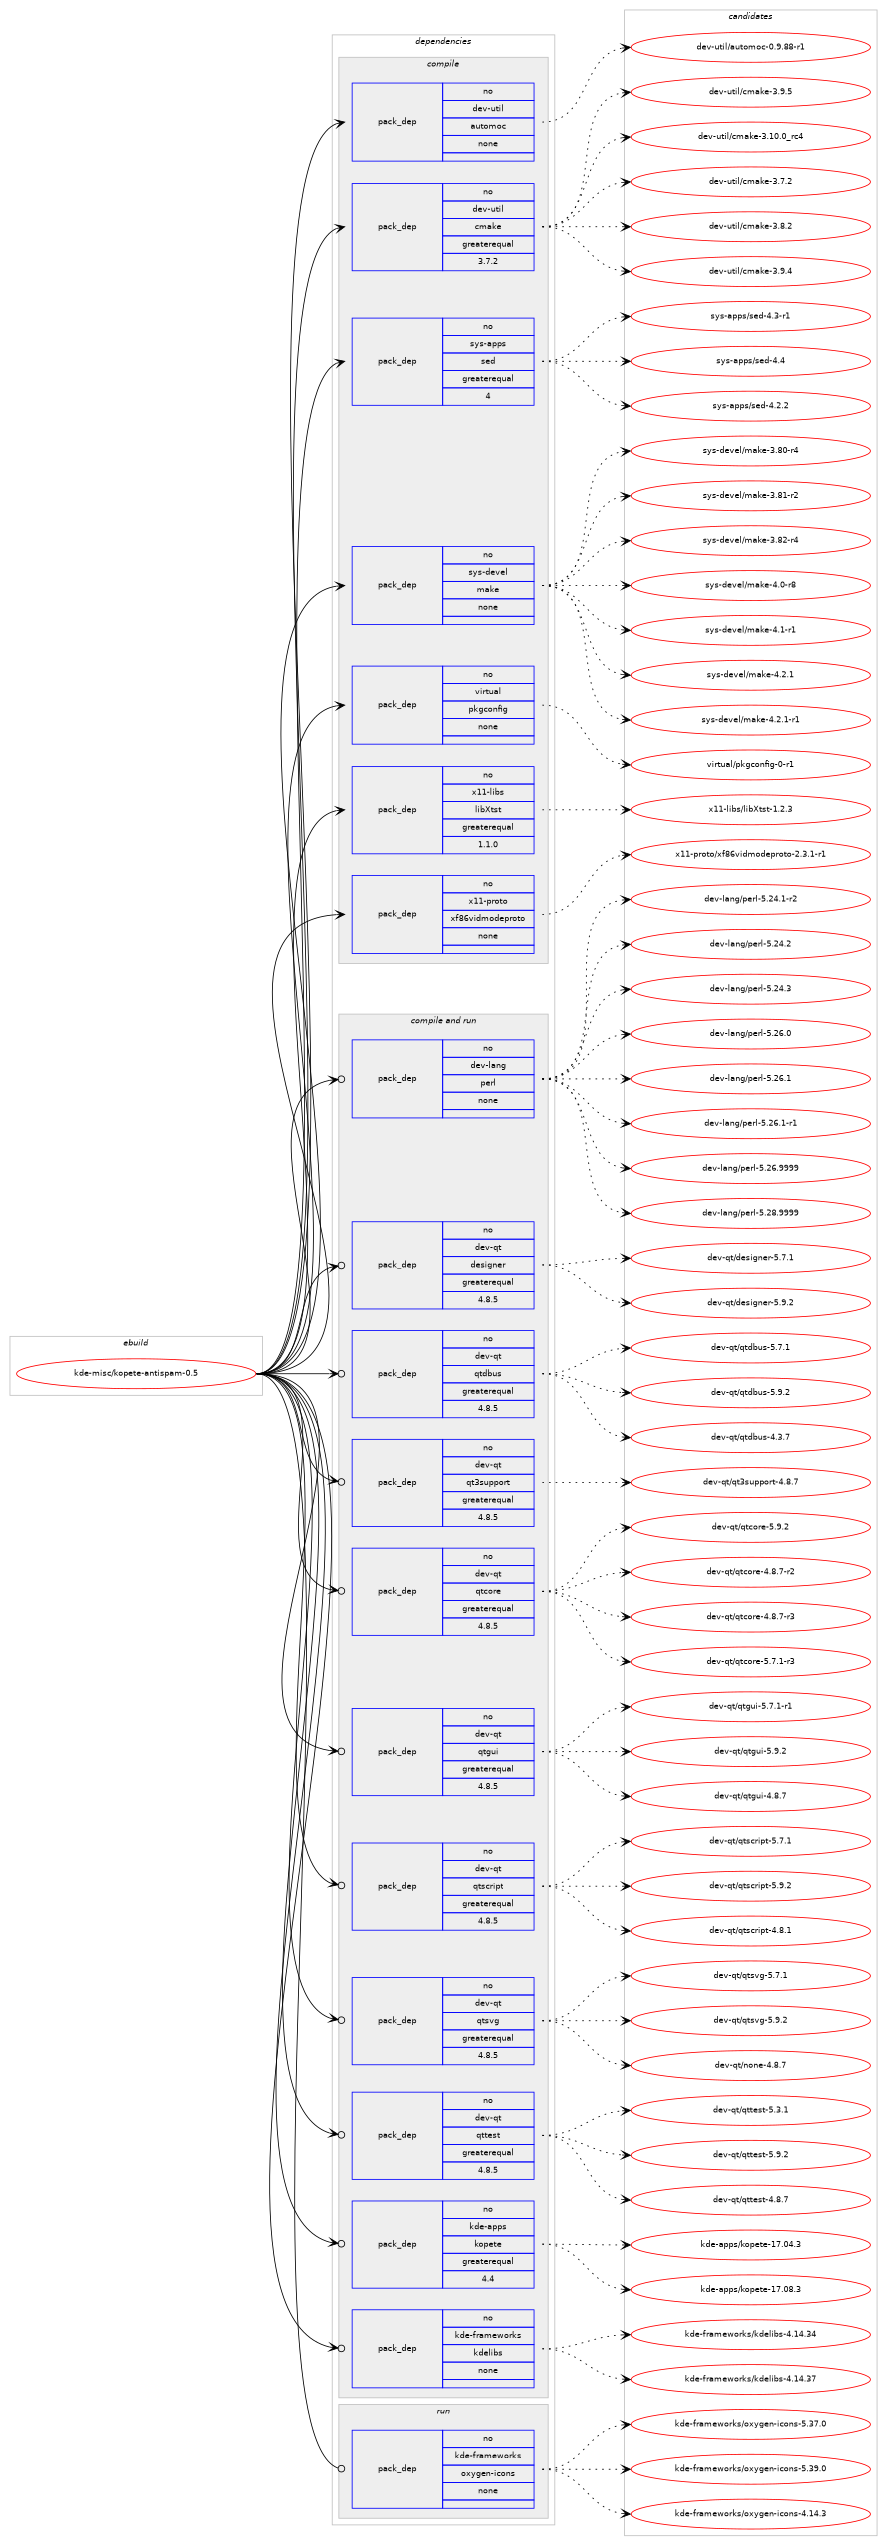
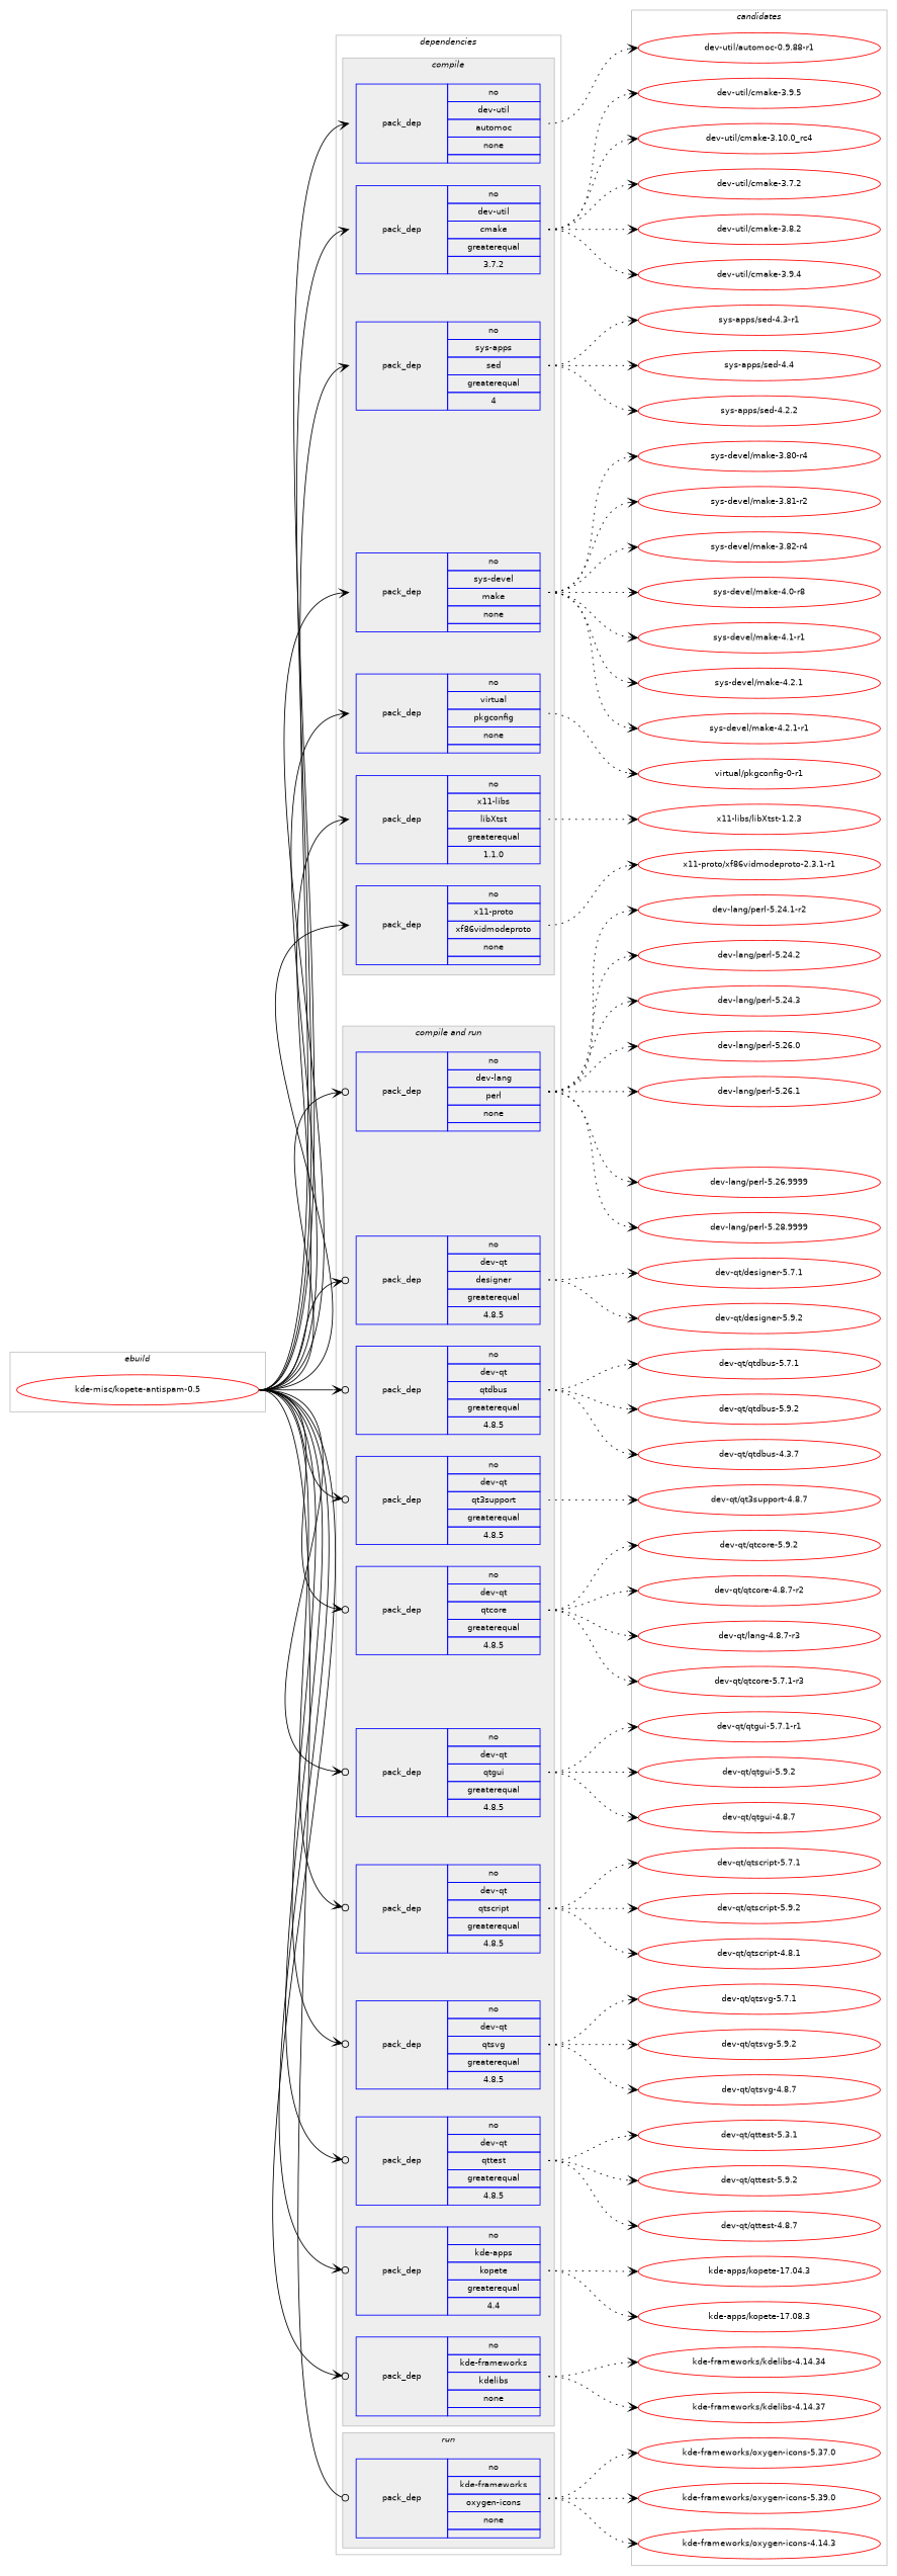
  digraph {
    compound=true
    concentrate=true
    fontname=Helvetica
    fontsize=10
    newrank=true
    rankdir=LR
    ranksep=1.5
    node [color=red fontname=Helvetica fontsize=10]
    edge [arrowhead=vee headport=w style=dotted tailport=e weight=100]
    n1 [label="kde-misc/kopete-antispam-0.5" width=4]
    n2 [color=blue label=<<TABLE BORDER="0" CELLBORDER="1" CELLSPACING="0" CELLPADDING="4" WIDTH="220"><TR><TD ROWSPAN="6" CELLPADDING="30">pack_dep</TD></TR><TR><TD WIDTH="110">no</TD></TR><TR><TD>dev-util</TD></TR><TR><TD>automoc</TD></TR><TR><TD>none</TD></TR><TR><TD></TD></TR></TABLE>> shape=none]
    n3 [color=blue label=<<TABLE BORDER="0" CELLBORDER="1" CELLSPACING="0" CELLPADDING="4" WIDTH="220"><TR><TD ROWSPAN="6" CELLPADDING="30">pack_dep</TD></TR><TR><TD WIDTH="110">no</TD></TR><TR><TD>dev-util</TD></TR><TR><TD>cmake</TD></TR><TR><TD>greaterequal</TD></TR><TR><TD>3.7.2</TD></TR></TABLE>> shape=none]
    n4 [color=blue label=<<TABLE BORDER="0" CELLBORDER="1" CELLSPACING="0" CELLPADDING="4" WIDTH="220"><TR><TD ROWSPAN="6" CELLPADDING="30">pack_dep</TD></TR><TR><TD WIDTH="110">no</TD></TR><TR><TD>sys-apps</TD></TR><TR><TD>sed</TD></TR><TR><TD>greaterequal</TD></TR><TR><TD>4</TD></TR></TABLE>> shape=none]
    n5 [color=blue label=<<TABLE BORDER="0" CELLBORDER="1" CELLSPACING="0" CELLPADDING="4" WIDTH="220"><TR><TD ROWSPAN="6" CELLPADDING="30">pack_dep</TD></TR><TR><TD WIDTH="110">no</TD></TR><TR><TD>sys-devel</TD></TR><TR><TD>make</TD></TR><TR><TD>none</TD></TR><TR><TD></TD></TR></TABLE>> shape=none]
    n6 [color=blue label=<<TABLE BORDER="0" CELLBORDER="1" CELLSPACING="0" CELLPADDING="4" WIDTH="220"><TR><TD ROWSPAN="6" CELLPADDING="30">pack_dep</TD></TR><TR><TD WIDTH="110">no</TD></TR><TR><TD>virtual</TD></TR><TR><TD>pkgconfig</TD></TR><TR><TD>none</TD></TR><TR><TD></TD></TR></TABLE>> shape=none]
    n7 [color=blue label=<<TABLE BORDER="0" CELLBORDER="1" CELLSPACING="0" CELLPADDING="4" WIDTH="220"><TR><TD ROWSPAN="6" CELLPADDING="30">pack_dep</TD></TR><TR><TD WIDTH="110">no</TD></TR><TR><TD>x11-libs</TD></TR><TR><TD>libXtst</TD></TR><TR><TD>greaterequal</TD></TR><TR><TD>1.1.0</TD></TR></TABLE>> shape=none]
    n8 [color=blue label=<<TABLE BORDER="0" CELLBORDER="1" CELLSPACING="0" CELLPADDING="4" WIDTH="220"><TR><TD ROWSPAN="6" CELLPADDING="30">pack_dep</TD></TR><TR><TD WIDTH="110">no</TD></TR><TR><TD>x11-proto</TD></TR><TR><TD>xf86vidmodeproto</TD></TR><TR><TD>none</TD></TR><TR><TD></TD></TR></TABLE>> shape=none]
    n9 [color=blue label=<<TABLE BORDER="0" CELLBORDER="1" CELLSPACING="0" CELLPADDING="4" WIDTH="220"><TR><TD ROWSPAN="6" CELLPADDING="30">pack_dep</TD></TR><TR><TD WIDTH="110">no</TD></TR><TR><TD>dev-lang</TD></TR><TR><TD>perl</TD></TR><TR><TD>none</TD></TR><TR><TD></TD></TR></TABLE>> shape=none]
    n10 [color=blue label=<<TABLE BORDER="0" CELLBORDER="1" CELLSPACING="0" CELLPADDING="4" WIDTH="220"><TR><TD ROWSPAN="6" CELLPADDING="30">pack_dep</TD></TR><TR><TD WIDTH="110">no</TD></TR><TR><TD>dev-qt</TD></TR><TR><TD>designer</TD></TR><TR><TD>greaterequal</TD></TR><TR><TD>4.8.5</TD></TR></TABLE>> shape=none]
    n11 [color=blue label=<<TABLE BORDER="0" CELLBORDER="1" CELLSPACING="0" CELLPADDING="4" WIDTH="220"><TR><TD ROWSPAN="6" CELLPADDING="30">pack_dep</TD></TR><TR><TD WIDTH="110">no</TD></TR><TR><TD>dev-qt</TD></TR><TR><TD>qtdbus</TD></TR><TR><TD>greaterequal</TD></TR><TR><TD>4.8.5</TD></TR></TABLE>> shape=none]
    n12 [color=blue label=<<TABLE BORDER="0" CELLBORDER="1" CELLSPACING="0" CELLPADDING="4" WIDTH="220"><TR><TD ROWSPAN="6" CELLPADDING="30">pack_dep</TD></TR><TR><TD WIDTH="110">no</TD></TR><TR><TD>dev-qt</TD></TR><TR><TD>qt3support</TD></TR><TR><TD>greaterequal</TD></TR><TR><TD>4.8.5</TD></TR></TABLE>> shape=none]
    n13 [color=blue label=<<TABLE BORDER="0" CELLBORDER="1" CELLSPACING="0" CELLPADDING="4" WIDTH="220"><TR><TD ROWSPAN="6" CELLPADDING="30">pack_dep</TD></TR><TR><TD WIDTH="110">no</TD></TR><TR><TD>dev-qt</TD></TR><TR><TD>qtcore</TD></TR><TR><TD>greaterequal</TD></TR><TR><TD>4.8.5</TD></TR></TABLE>> shape=none]
    n14 [color=blue label=<<TABLE BORDER="0" CELLBORDER="1" CELLSPACING="0" CELLPADDING="4" WIDTH="220"><TR><TD ROWSPAN="6" CELLPADDING="30">pack_dep</TD></TR><TR><TD WIDTH="110">no</TD></TR><TR><TD>dev-qt</TD></TR><TR><TD>qtgui</TD></TR><TR><TD>greaterequal</TD></TR><TR><TD>4.8.5</TD></TR></TABLE>> shape=none]
    n15 [color=blue label=<<TABLE BORDER="0" CELLBORDER="1" CELLSPACING="0" CELLPADDING="4" WIDTH="220"><TR><TD ROWSPAN="6" CELLPADDING="30">pack_dep</TD></TR><TR><TD WIDTH="110">no</TD></TR><TR><TD>dev-qt</TD></TR><TR><TD>qtscript</TD></TR><TR><TD>greaterequal</TD></TR><TR><TD>4.8.5</TD></TR></TABLE>> shape=none]
    n16 [color=blue label=<<TABLE BORDER="0" CELLBORDER="1" CELLSPACING="0" CELLPADDING="4" WIDTH="220"><TR><TD ROWSPAN="6" CELLPADDING="30">pack_dep</TD></TR><TR><TD WIDTH="110">no</TD></TR><TR><TD>dev-qt</TD></TR><TR><TD>qtsvg</TD></TR><TR><TD>greaterequal</TD></TR><TR><TD>4.8.5</TD></TR></TABLE>> shape=none]
    n17 [color=blue label=<<TABLE BORDER="0" CELLBORDER="1" CELLSPACING="0" CELLPADDING="4" WIDTH="220"><TR><TD ROWSPAN="6" CELLPADDING="30">pack_dep</TD></TR><TR><TD WIDTH="110">no</TD></TR><TR><TD>dev-qt</TD></TR><TR><TD>qttest</TD></TR><TR><TD>greaterequal</TD></TR><TR><TD>4.8.5</TD></TR></TABLE>> shape=none]
    n18 [color=blue label=<<TABLE BORDER="0" CELLBORDER="1" CELLSPACING="0" CELLPADDING="4" WIDTH="220"><TR><TD ROWSPAN="6" CELLPADDING="30">pack_dep</TD></TR><TR><TD WIDTH="110">no</TD></TR><TR><TD>kde-apps</TD></TR><TR><TD>kopete</TD></TR><TR><TD>greaterequal</TD></TR><TR><TD>4.4</TD></TR></TABLE>> shape=none]
    n19 [color=blue label=<<TABLE BORDER="0" CELLBORDER="1" CELLSPACING="0" CELLPADDING="4" WIDTH="220"><TR><TD ROWSPAN="6" CELLPADDING="30">pack_dep</TD></TR><TR><TD WIDTH="110">no</TD></TR><TR><TD>kde-frameworks</TD></TR><TR><TD>kdelibs</TD></TR><TR><TD>none</TD></TR><TR><TD></TD></TR></TABLE>> shape=none]
    n20 [color=blue label=<<TABLE BORDER="0" CELLBORDER="1" CELLSPACING="0" CELLPADDING="4" WIDTH="220"><TR><TD ROWSPAN="6" CELLPADDING="30">pack_dep</TD></TR><TR><TD WIDTH="110">no</TD></TR><TR><TD>kde-frameworks</TD></TR><TR><TD>oxygen-icons</TD></TR><TR><TD>none</TD></TR><TR><TD></TD></TR></TABLE>> shape=none]
    n21 [label="dev-util/automoc-0.9.88-r1" width=4]
    n22 [label="dev-util/cmake-3.10.0_rc4" width=4]
    n23 [label="dev-util/cmake-3.7.2" width=4]
    n24 [label="dev-util/cmake-3.8.2" width=4]
    n25 [label="dev-util/cmake-3.9.4" width=4]
    n26 [label="dev-util/cmake-3.9.5" width=4]
    n27 [label="sys-apps/sed-4.2.2" width=4]
    n28 [label="sys-apps/sed-4.3-r1" width=4]
    n29 [label="sys-apps/sed-4.4" width=4]
    n30 [label="sys-devel/make-3.80-r4" width=4]
    n31 [label="sys-devel/make-3.81-r2" width=4]
    n32 [label="sys-devel/make-3.82-r4" width=4]
    n33 [label="sys-devel/make-4.0-r8" width=4]
    n34 [label="sys-devel/make-4.1-r1" width=4]
    n35 [label="sys-devel/make-4.2.1" width=4]
    n36 [label="sys-devel/make-4.2.1-r1" width=4]
    n37 [label="virtual/pkgconfig-0-r1" width=4]
    n38 [label="x11-libs/libXtst-1.2.3" width=4]
    n39 [label="x11-proto/xf86vidmodeproto-2.3.1-r1" width=4]
    n40 [label="dev-lang/perl-5.24.1-r2" width=4]
    n41 [label="dev-lang/perl-5.24.2" width=4]
    n42 [label="dev-lang/perl-5.24.3" width=4]
    n43 [label="dev-lang/perl-5.26.0" width=4]
    n44 [label="dev-lang/perl-5.26.1" width=4]
-   n45 [label="dev-lang/perl-5.26.1-r1" width=4]
    n46 [label="dev-lang/perl-5.26.9999" width=4]
    n47 [label="dev-lang/perl-5.28.9999" width=4]
    n48 [label="dev-qt/designer-5.7.1" width=4]
    n49 [label="dev-qt/designer-5.9.2" width=4]
    n50 [label="dev-qt/qt3support-4.8.7" width=4]
    n51 [label="dev-qt/qtcore-4.8.7-r2" width=4]
-   n52 [label="dev-qt/qtcore-4.8.7-r3" width=4]
+   n52 [label="dev-qt/lang-4.8.7-r3" width=4]
    n53 [label="dev-qt/qtcore-5.7.1-r3" width=4]
    n54 [label="dev-qt/qtcore-5.9.2" width=4]
    n55 [label="dev-qt/qtdbus-4.3.7" width=4]
    n56 [label="dev-qt/qtdbus-5.7.1" width=4]
    n57 [label="dev-qt/qtdbus-5.9.2" width=4]
    n58 [label="dev-qt/qtgui-4.8.7" width=4]
    n59 [label="dev-qt/qtgui-5.7.1-r1" width=4]
    n60 [label="dev-qt/qtgui-5.9.2" width=4]
    n61 [label="dev-qt/qtscript-4.8.1" width=4]
    n62 [label="dev-qt/qtscript-5.7.1" width=4]
    n63 [label="dev-qt/qtscript-5.9.2" width=4]
-   n64 [label="dev-qt/none-4.8.7" width=4]
+   n64 [label="dev-qt/qtsvg-4.8.7" width=4]
    n65 [label="dev-qt/qtsvg-5.7.1" width=4]
    n66 [label="dev-qt/qtsvg-5.9.2" width=4]
    n67 [label="dev-qt/qttest-4.8.7" width=4]
    n68 [label="dev-qt/qttest-5.3.1" width=4]
    n69 [label="dev-qt/qttest-5.9.2" width=4]
    n70 [label="kde-apps/kopete-17.04.3" width=4]
    n71 [label="kde-apps/kopete-17.08.3" width=4]
    n72 [label="kde-frameworks/kdelibs-4.14.34" width=4]
    n73 [label="kde-frameworks/kdelibs-4.14.37" width=4]
    n74 [label="kde-frameworks/oxygen-icons-4.14.3" width=4]
    n75 [label="kde-frameworks/oxygen-icons-5.37.0" width=4]
    n76 [label="kde-frameworks/oxygen-icons-5.39.0" width=4]
    subgraph cluster_1 {
      color=gray
      label=<<i>ebuild</i>>
      rank=same
      n1
    }
    subgraph cluster_2 {
      color=gray
      label=<<i>dependencies</i>>
      subgraph cluster_3 {
        color=gray
        fillcolor="#eeeeee"
        label=<<i>compile</i>>
        style=filled
        subgraph sub_4 {
          color=gray
          fillcolor="#eeeeee"
          label=<<i>compile</i>>
          style=filled
          n2
        }
        subgraph sub_5 {
          color=gray
          fillcolor="#eeeeee"
          label=<<i>compile</i>>
          style=filled
          n3
        }
        subgraph sub_6 {
          color=gray
          fillcolor="#eeeeee"
          label=<<i>compile</i>>
          style=filled
          n4
        }
        subgraph sub_7 {
          color=gray
          fillcolor="#eeeeee"
          label=<<i>compile</i>>
          style=filled
          n5
        }
        subgraph sub_8 {
          color=gray
          fillcolor="#eeeeee"
          label=<<i>compile</i>>
          style=filled
          n6
        }
        subgraph sub_9 {
          color=gray
          fillcolor="#eeeeee"
          label=<<i>compile</i>>
          style=filled
          n7
        }
        subgraph sub_10 {
          color=gray
          fillcolor="#eeeeee"
          label=<<i>compile</i>>
          style=filled
          n8
        }
      }
      subgraph cluster_11 {
        color=gray
        fillcolor="#eeeeee"
        label=<<i>compile and run</i>>
        style=filled
        subgraph sub_12 {
          color=gray
          fillcolor="#eeeeee"
          label=<<i>compile and run</i>>
          style=filled
          n9
        }
        subgraph sub_13 {
          color=gray
          fillcolor="#eeeeee"
          label=<<i>compile and run</i>>
          style=filled
          n10
        }
        subgraph sub_14 {
          color=gray
          fillcolor="#eeeeee"
          label=<<i>compile and run</i>>
          style=filled
          n11
        }
        subgraph sub_15 {
          color=gray
          fillcolor="#eeeeee"
          label=<<i>compile and run</i>>
          style=filled
          n12
        }
        subgraph sub_16 {
          color=gray
          fillcolor="#eeeeee"
          label=<<i>compile and run</i>>
          style=filled
          n13
        }
        subgraph sub_17 {
          color=gray
          fillcolor="#eeeeee"
          label=<<i>compile and run</i>>
          style=filled
          n14
        }
        subgraph sub_18 {
          color=gray
          fillcolor="#eeeeee"
          label=<<i>compile and run</i>>
          style=filled
          n15
        }
        subgraph sub_19 {
          color=gray
          fillcolor="#eeeeee"
          label=<<i>compile and run</i>>
          style=filled
          n16
        }
        subgraph sub_20 {
          color=gray
          fillcolor="#eeeeee"
          label=<<i>compile and run</i>>
          style=filled
          n17
        }
        subgraph sub_21 {
          color=gray
          fillcolor="#eeeeee"
          label=<<i>compile and run</i>>
          style=filled
          n18
        }
        subgraph sub_22 {
          color=gray
          fillcolor="#eeeeee"
          label=<<i>compile and run</i>>
          style=filled
          n19
        }
      }
      subgraph cluster_23 {
        color=gray
        fillcolor="#eeeeee"
        label=<<i>run</i>>
        style=filled
        subgraph sub_24 {
          color=gray
          fillcolor="#eeeeee"
          label=<<i>run</i>>
          style=filled
          n20
        }
      }
    }
    subgraph cluster_25 {
      color=gray
      label=<<i>candidates</i>>
      rank=same
      subgraph sub_26 {
        color=black
        label=<<i>candidates</i>>
        nodesep=1
        rank=same
        n21
      }
      subgraph sub_27 {
        color=black
        label=<<i>candidates</i>>
        nodesep=1
        rank=same
        n22
        n23
        n24
        n25
        n26
      }
      subgraph sub_28 {
        color=black
        label=<<i>candidates</i>>
        nodesep=1
        rank=same
        n27
        n28
        n29
      }
      subgraph sub_29 {
        color=black
        label=<<i>candidates</i>>
        nodesep=1
        rank=same
        n30
        n31
        n32
        n33
        n34
        n35
        n36
      }
      subgraph sub_30 {
        color=black
        label=<<i>candidates</i>>
        nodesep=1
        rank=same
        n37
      }
      subgraph sub_31 {
        color=black
        label=<<i>candidates</i>>
        nodesep=1
        rank=same
        n38
      }
      subgraph sub_32 {
        color=black
        label=<<i>candidates</i>>
        nodesep=1
        rank=same
        n39
      }
      subgraph sub_33 {
        color=black
        label=<<i>candidates</i>>
        nodesep=1
        rank=same
        n40
        n41
        n42
        n43
        n44
-       n45
        n46
        n47
      }
      subgraph sub_34 {
        color=black
        label=<<i>candidates</i>>
        nodesep=1
        rank=same
        n48
        n49
      }
      subgraph sub_35 {
        color=black
        label=<<i>candidates</i>>
        nodesep=1
        rank=same
        n50
      }
      subgraph sub_36 {
        color=black
        label=<<i>candidates</i>>
        nodesep=1
        rank=same
        n51
        n52
        n53
        n54
      }
      subgraph sub_37 {
        color=black
        label=<<i>candidates</i>>
        nodesep=1
        rank=same
        n55
        n56
        n57
      }
      subgraph sub_38 {
        color=black
        label=<<i>candidates</i>>
        nodesep=1
        rank=same
        n58
        n59
        n60
      }
      subgraph sub_39 {
        color=black
        label=<<i>candidates</i>>
        nodesep=1
        rank=same
        n61
        n62
        n63
      }
      subgraph sub_40 {
        color=black
        label=<<i>candidates</i>>
        nodesep=1
        rank=same
        n64
        n65
        n66
      }
      subgraph sub_41 {
        color=black
        label=<<i>candidates</i>>
        nodesep=1
        rank=same
        n67
        n68
        n69
      }
      subgraph sub_42 {
        color=black
        label=<<i>candidates</i>>
        nodesep=1
        rank=same
        n70
        n71
      }
      subgraph sub_43 {
        color=black
        label=<<i>candidates</i>>
        nodesep=1
        rank=same
        n72
        n73
      }
      subgraph sub_44 {
        color=black
        label=<<i>candidates</i>>
        nodesep=1
        rank=same
        n74
        n75
        n76
      }
    }
    n1 -> n2 [style=solid weight=20]
    n1 -> n3 [style=solid weight=20]
    n1 -> n4 [style=solid weight=20]
    n1 -> n5 [style=solid weight=20]
    n1 -> n6 [style=solid weight=20]
    n1 -> n7 [style=solid weight=20]
    n1 -> n8 [style=solid weight=20]
    n1 -> n9 [arrowhead=odotvee style=solid weight=20]
    n1 -> n10 [arrowhead=odotvee style=solid weight=20]
    n1 -> n11 [arrowhead=odotvee style=solid weight=20]
    n1 -> n12 [arrowhead=odotvee style=solid weight=20]
    n1 -> n13 [arrowhead=odotvee style=solid weight=20]
    n1 -> n14 [arrowhead=odotvee style=solid weight=20]
    n1 -> n15 [arrowhead=odotvee style=solid weight=20]
    n1 -> n16 [arrowhead=odotvee style=solid weight=20]
    n1 -> n17 [arrowhead=odotvee style=solid weight=20]
    n1 -> n18 [arrowhead=odotvee style=solid weight=20]
    n1 -> n19 [arrowhead=odotvee style=solid weight=20]
    n1 -> n20 [arrowhead=odot style=solid weight=20]
    n2 -> n21
    n3 -> n22
    n3 -> n23
    n3 -> n24
    n3 -> n25
    n3 -> n26
    n4 -> n27
    n4 -> n28
    n4 -> n29
    n5 -> n30
    n5 -> n31
    n5 -> n32
    n5 -> n33
    n5 -> n34
    n5 -> n35
    n5 -> n36
    n6 -> n37
    n7 -> n38
    n8 -> n39
    n9 -> n40
    n9 -> n41
    n9 -> n42
    n9 -> n43
    n9 -> n44
-   n9 -> n45
    n9 -> n46
    n9 -> n47
    n10 -> n48
    n10 -> n49
    n11 -> n55
    n11 -> n56
    n11 -> n57
    n12 -> n50
    n13 -> n51
    n13 -> n52
    n13 -> n53
    n13 -> n54
    n14 -> n58
    n14 -> n59
    n14 -> n60
    n15 -> n61
    n15 -> n62
    n15 -> n63
    n16 -> n64
    n16 -> n65
    n16 -> n66
    n17 -> n67
    n17 -> n68
    n17 -> n69
    n18 -> n70
    n18 -> n71
    n19 -> n72
    n19 -> n73
    n20 -> n74
    n20 -> n75
    n20 -> n76
  }
